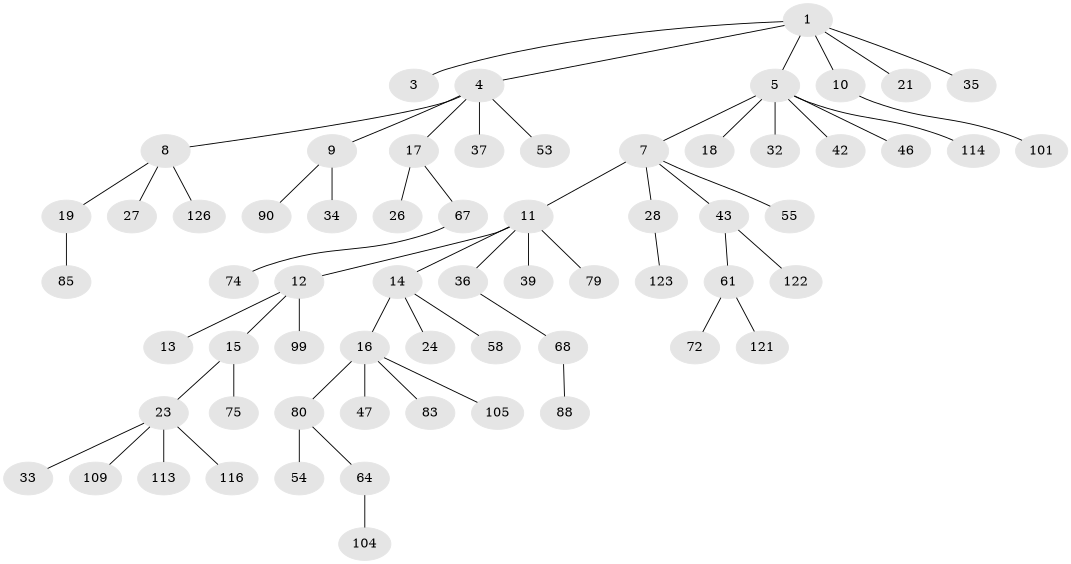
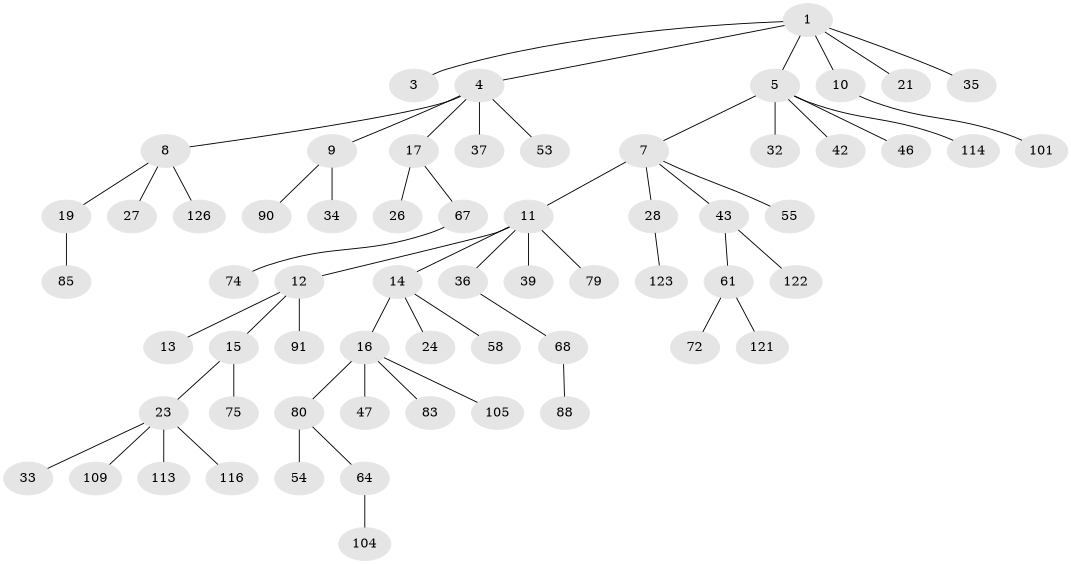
  graph {
    node [color=gray90 style=filled]
    1 [super="+2+65"]
    3 [super="+50"]
    4
    5 [super="+22+62+115+6"]
    10 [super="+78"]
    21
    35
    8
    9 [super="+29+38"]
    17
    37
    n12 [label=53]
    7 [super="+49"]
-   18
    32 [super="+117+71"]
    42 [super="+95"]
    n17 [label=46 super="+69"]
    114
    101
    19
    27 [super="+45"]
    126
    n23 [label=90 super="+84"]
    34 [super="+80+76"]
    26 [super="+60"]
    67
    11
    28 [super="+110+102"]
    43 [super="+59+56+46+52"]
    55
    12
    14
    36 [super="+41+87"]
    39
    79
    123
    61 [super="+70"]
    122
    85
    13
    15
-   99
+   99 [label=91]
    16 [super="+77+30"]
    24 [super="+73"]
    58
    68
    23 [super="+25"]
    75 [super="+98"]
    n49 [label=80 super="+94+44"]
    47
    83
    105
    33 [super="+53"]
    109
    113
    116 [super="+119"]
    54
    64 [super="+66"]
    74 [super="+106"]
    88
    104
    72 [super="+82"]
    121
    1 -- 3
    1 -- 4
    1 -- 5
    1 -- 10
    1 -- 21
    1 -- 35
    4 -- 8
    4 -- 9
    4 -- 17
    4 -- 37
    4 -- n12
    5 -- 7
-   5 -- 18
    5 -- 32
    5 -- 42
    5 -- n17
    5 -- 114
    10 -- 101
    8 -- 19
    8 -- 27
    8 -- 126
    9 -- n23
    9 -- 34
    17 -- 26
    17 -- 67
    7 -- 11
    7 -- 28
    7 -- 43
    7 -- 55
    19 -- 85
    67 -- 74
    11 -- 12
    11 -- 14
    11 -- 36
    11 -- 39
    11 -- 79
    28 -- 123
    43 -- 61
    43 -- 122
    12 -- 13
    12 -- 15
    12 -- 99
    14 -- 16
    14 -- 24
    14 -- 58
    36 -- 68
    61 -- 72
    61 -- 121
    15 -- 23
    15 -- 75
    16 -- n49
    16 -- 47
    16 -- 83
    16 -- 105
    68 -- 88
    23 -- 33
    23 -- 109
    23 -- 113
    23 -- 116
    n49 -- 54
    n49 -- 64
    64 -- 104
  }
